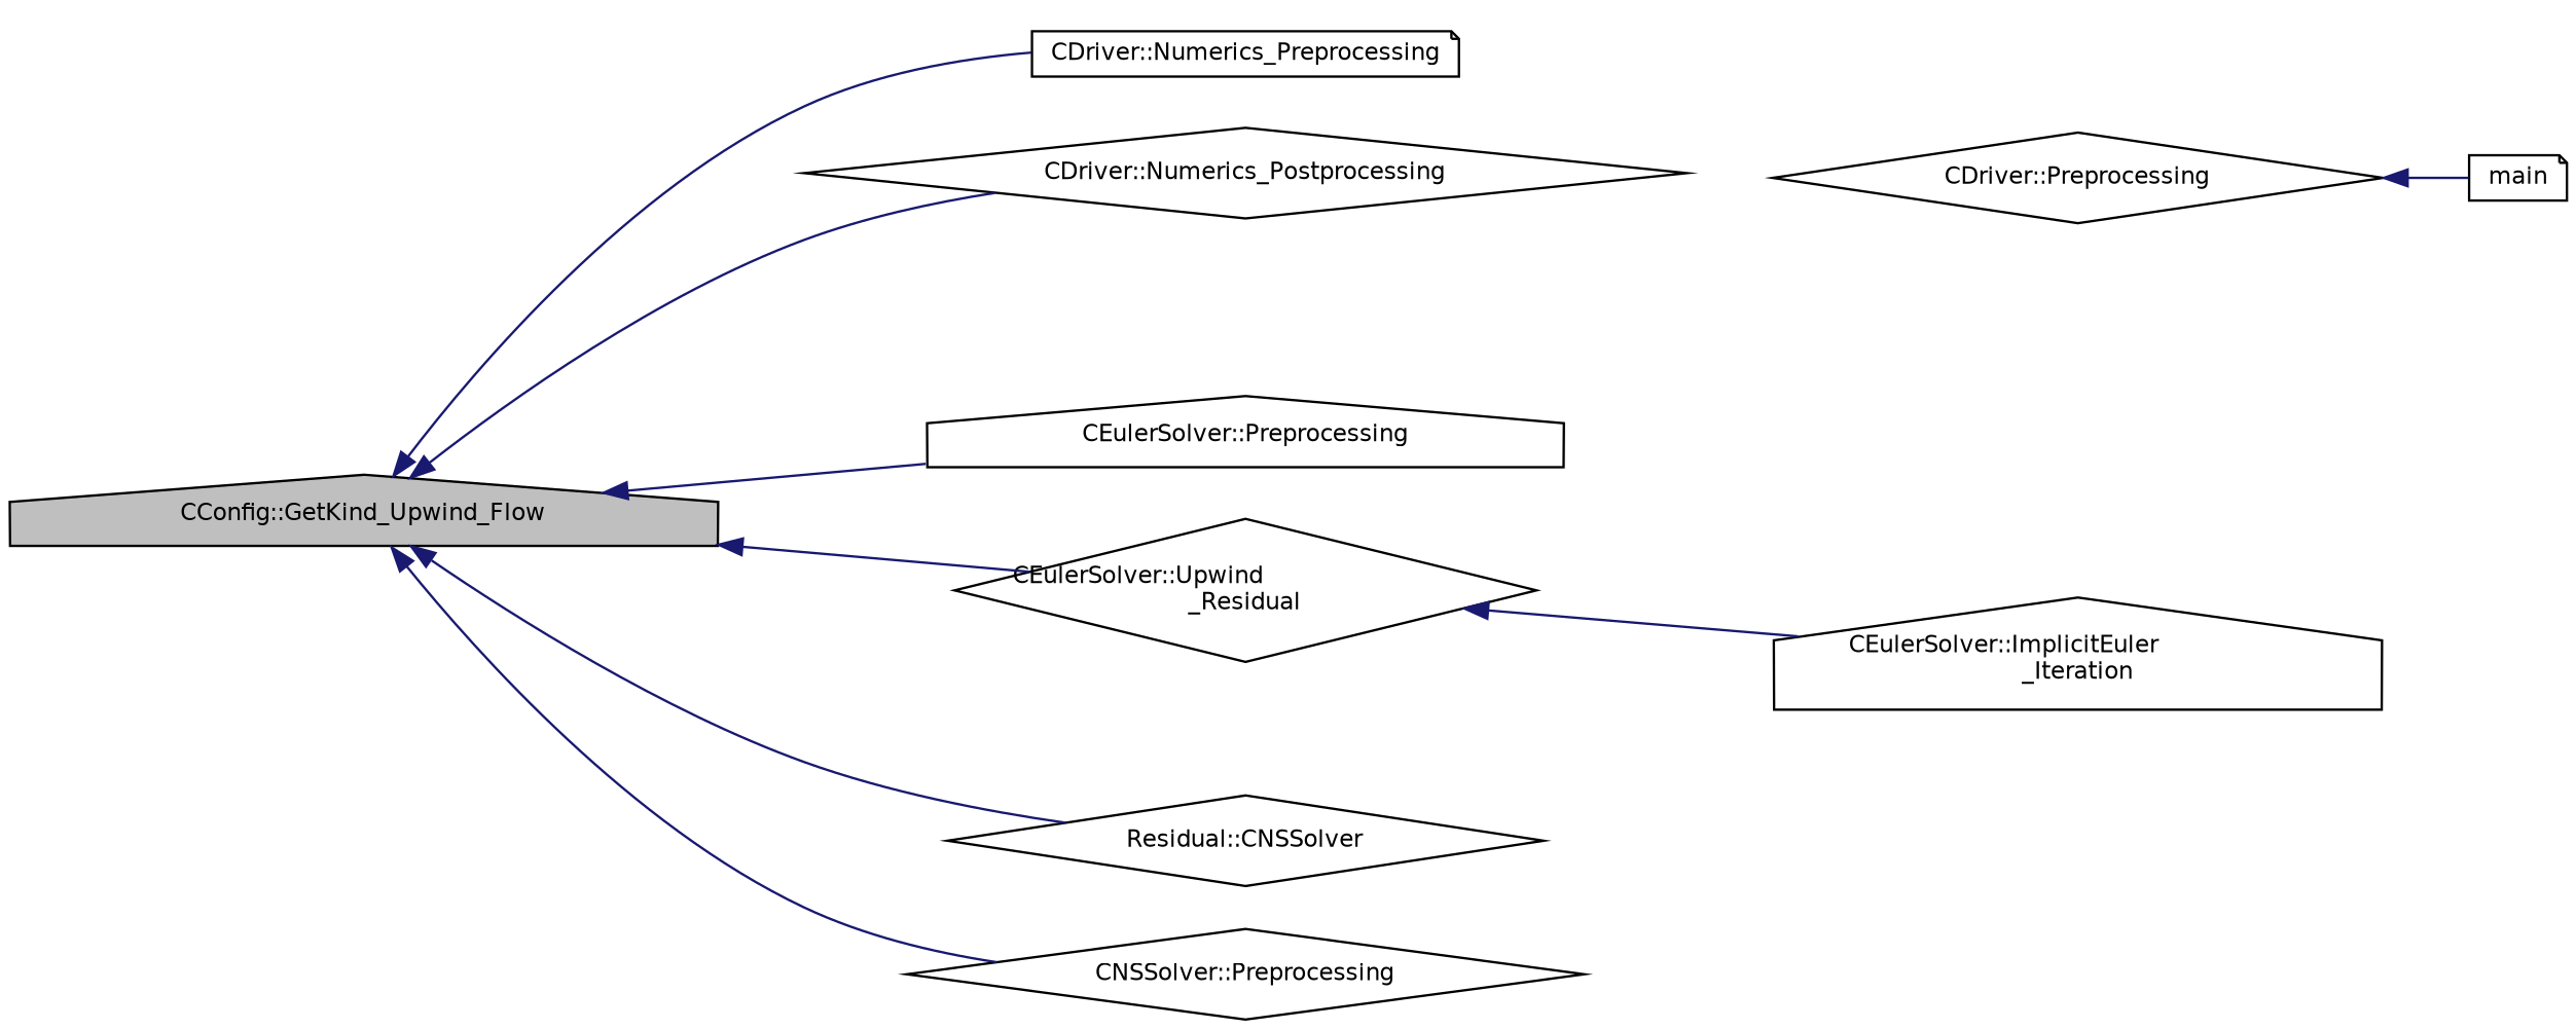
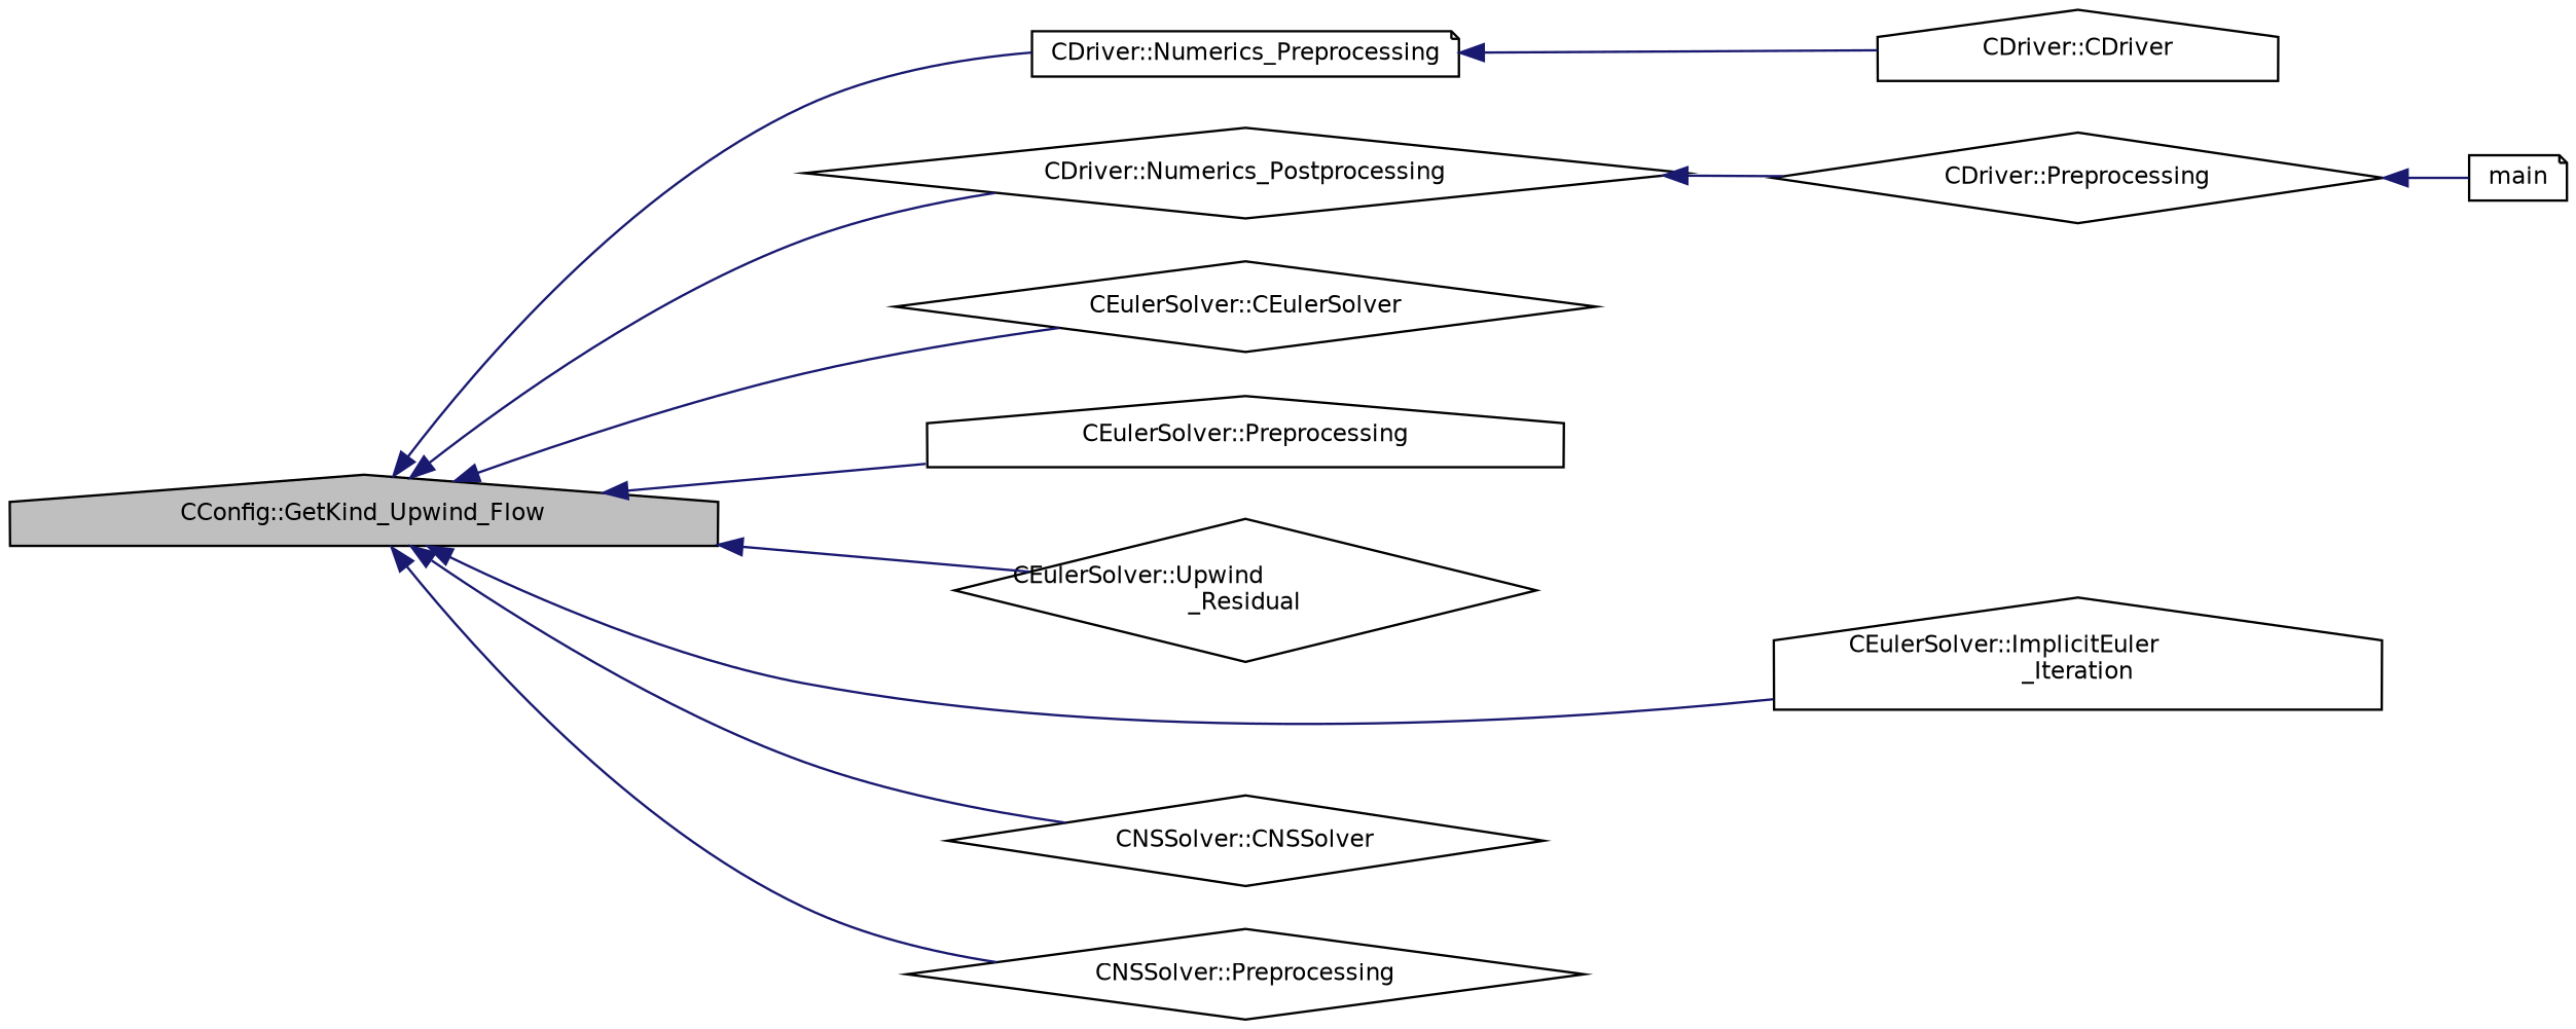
  digraph {
    rankdir=LR
    node [color=black fillcolor=white fontname=Helvetica fontsize=10 shape=diamond style=filled]
    edge [color=midnightblue dir=back fontname=Helvetica fontsize=10 labelfontname=Helvetica labelfontsize=10 style=solid]
    n1 [fillcolor=grey75 fontcolor=black height=0.2 label="CConfig::GetKind_Upwind_Flow" shape=house width=0.4]
    n2 [height=0.2 label="CDriver::Numerics_Preprocessing" shape=note width=0.4]
    n3 [height=0.2 label="CDriver::Numerics_Postprocessing" width=0.4]
+   n4 [height=0.2 label="CEulerSolver::CEulerSolver" width=0.4]
    n5 [height=0.2 label="CEulerSolver::Preprocessing" shape=house width=0.4]
    n6 [height=0.2 label="CEulerSolver::Upwind\l_Residual" width=0.4]
    n7 [height=0.2 label="CEulerSolver::ImplicitEuler\l_Iteration" shape=house width=0.4]
-   n8 [height=0.2 label="Residual::CNSSolver" width=0.4]
+   n8 [height=0.2 label="CNSSolver::CNSSolver" width=0.4]
    n9 [height=0.2 label="CNSSolver::Preprocessing" width=0.4]
+   n10 [height=0.2 label="CDriver::CDriver" shape=house width=0.4]
    n11 [height=0.2 label="CDriver::Preprocessing" width=0.4]
    n12 [height=0.2 label=main shape=note width=0.4]
    n1 -> n2
    n1 -> n3
+   n1 -> n4
    n1 -> n5
    n1 -> n6
-   n6 -> n7
+   n1 -> n7
    n1 -> n8
    n1 -> n9
+   n2 -> n10
+   n3 -> n11
    n11 -> n12
  }
